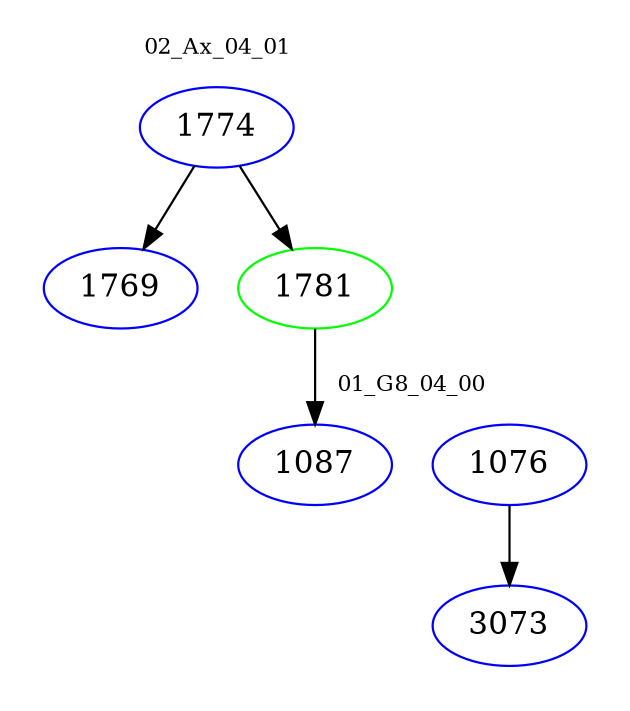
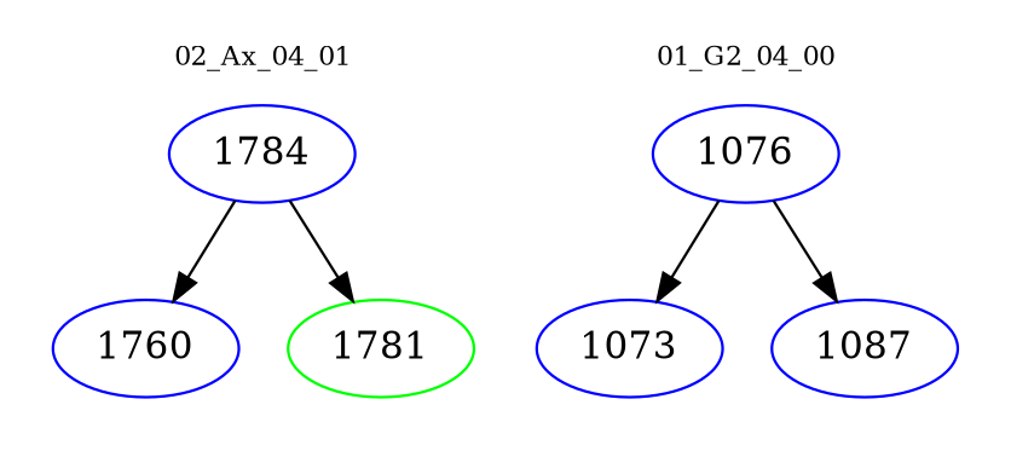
  digraph {
    node [color=blue]
    edge [color=black]
-   n1 [label=1774]
-   n2 [label=1769]
+   n1 [label=1784]
+   n2 [label=1760]
    n3 [color=green label=1781]
    n4 [label=1076]
-   n5 [label=3073]
+   n5 [label=1073]
    n6 [label=1087]
    subgraph cluster_1 {
      color=white
      fontsize=10
      label="02_Ax_04_01"
      n1
      n2
      n3
    }
    subgraph cluster_2 {
      color=white
      fontsize=10
-     label="01_G8_04_00"
+     label="01_G2_04_00"
      n4
      n5
      n6
    }
    n1 -> n2
    n1 -> n3
    n4 -> n5
-   n3 -> n6
+   n4 -> n6
  }
